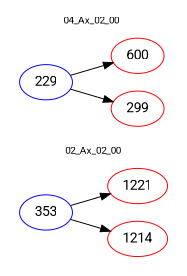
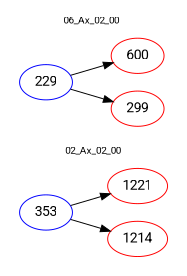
  digraph {
    fontname=Roboto
    rankdir=LR
    node [color=red fontname=Roboto]
    edge [color=black fontname=Roboto]
    n1 [color=blue label=353]
    n2 [label=1214]
    n3 [label=1221]
    n4 [color=blue label=229]
    n5 [label=299]
    n6 [label=600]
    subgraph cluster_1 {
      color=white
      fontsize=10
      label="02_Ax_02_00"
      n1
      n2
      n3
    }
    subgraph cluster_2 {
      color=white
      fontsize=10
-     label="04_Ax_02_00"
+     label="06_Ax_02_00"
      n4
      n5
      n6
    }
    n1 -> n2
    n1 -> n3
    n4 -> n5
    n4 -> n6
  }
